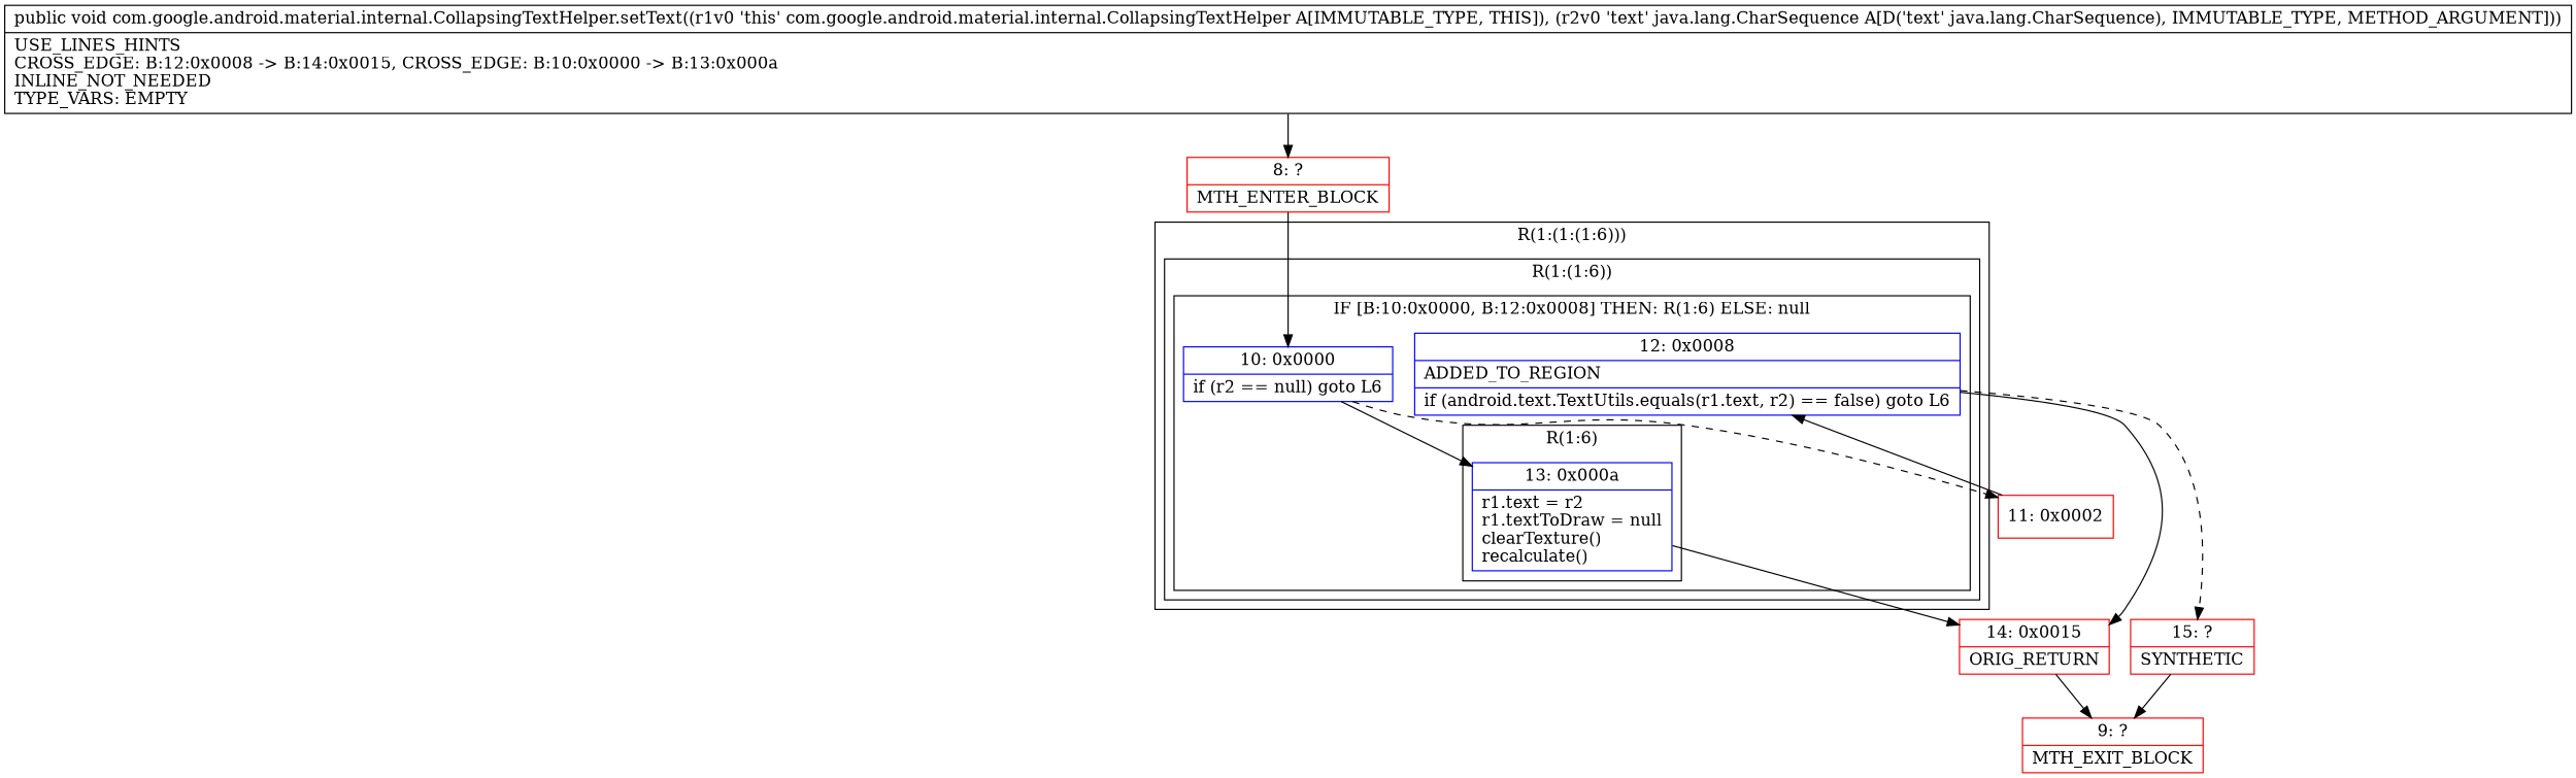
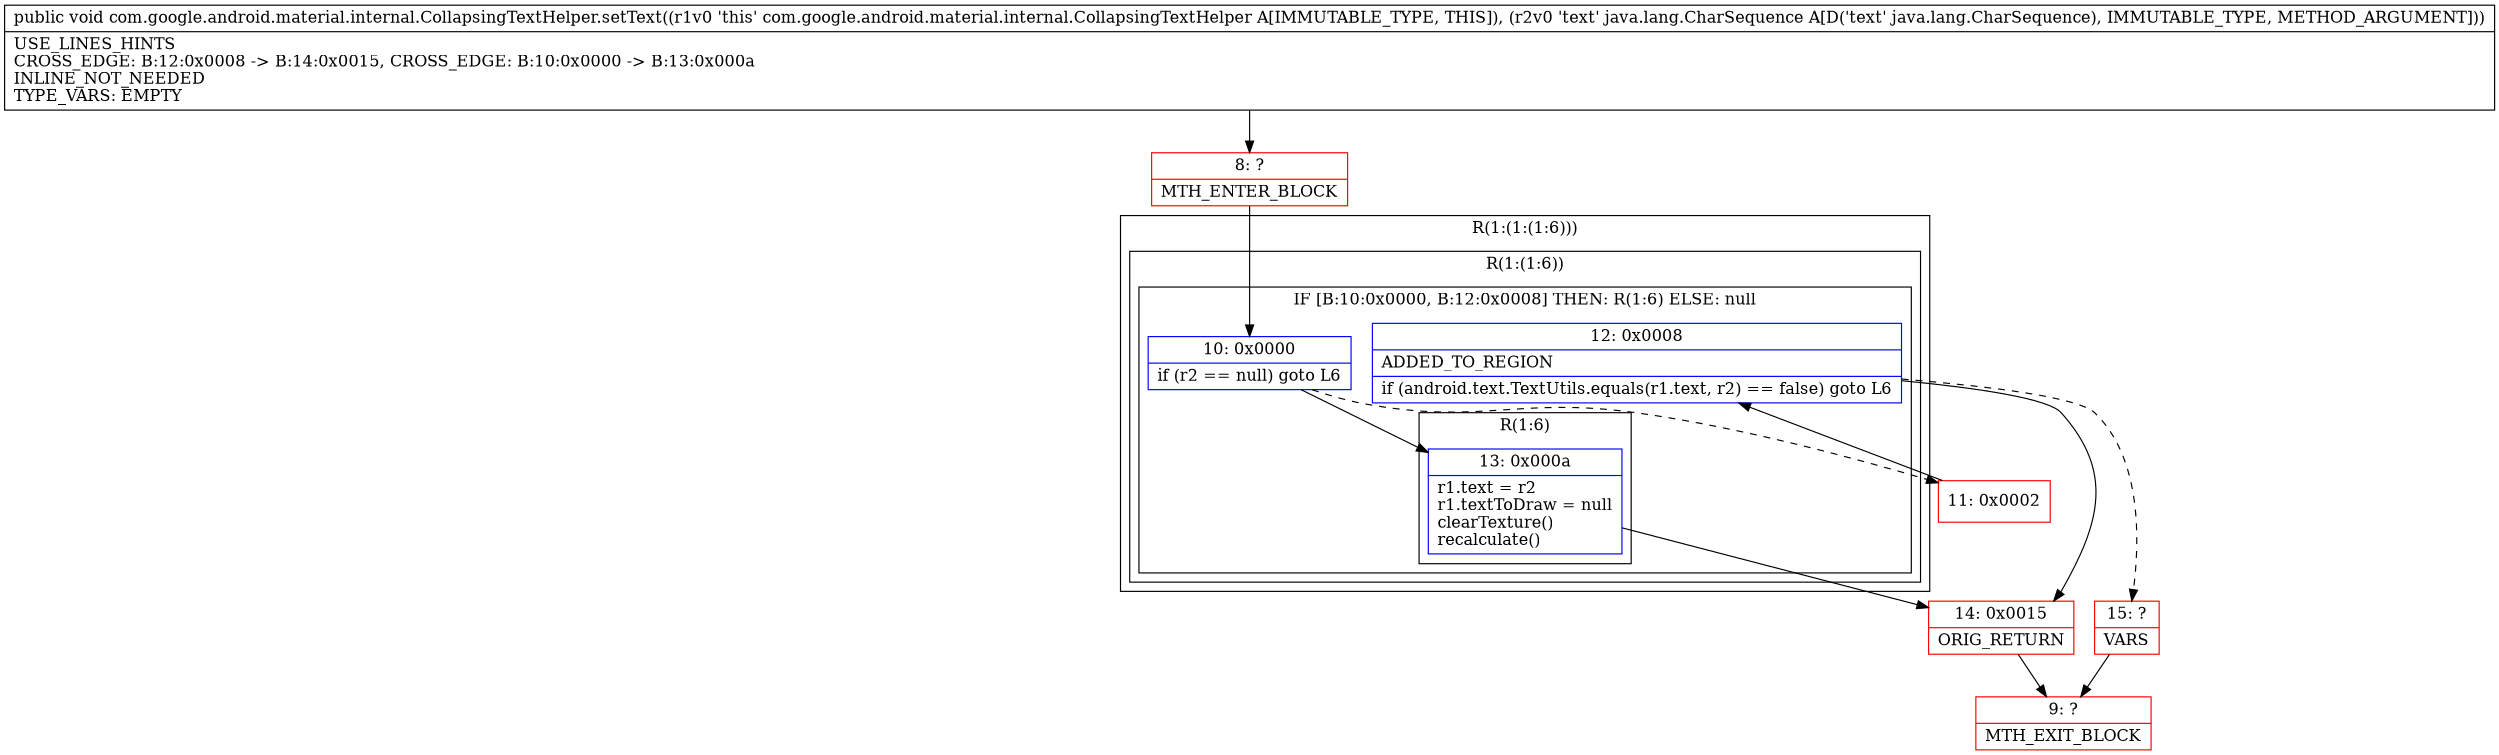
  digraph {
    node [color=red shape=record]
    n1 [color=blue label="{13\:\ 0x000a|r1.text = r2\lr1.textToDraw = null\lclearTexture()\lrecalculate()\l}"]
    n2 [color=blue label="{10\:\ 0x0000|if (r2 == null) goto L6\l}"]
    n3 [color=blue label="{12\:\ 0x0008|ADDED_TO_REGION\l|if (android.text.TextUtils.equals(r1.text, r2) == false) goto L6\l}"]
    n4 [label="{14\:\ 0x0015|ORIG_RETURN\l}"]
    n5 [label="{11\:\ 0x0002}"]
-   n6 [label="{15\:\ ?|SYNTHETIC\l}"]
+   n6 [label="{15\:\ ?|VARS\l}"]
    n7 [label="{9\:\ ?|MTH_EXIT_BLOCK\l}"]
    n8 [label="{8\:\ ?|MTH_ENTER_BLOCK\l}"]
    n9 [label="{public void com.google.android.material.internal.CollapsingTextHelper.setText((r1v0 'this' com.google.android.material.internal.CollapsingTextHelper A[IMMUTABLE_TYPE, THIS]), (r2v0 'text' java.lang.CharSequence A[D('text' java.lang.CharSequence), IMMUTABLE_TYPE, METHOD_ARGUMENT]))  | USE_LINES_HINTS\lCROSS_EDGE: B:12:0x0008 \-\> B:14:0x0015, CROSS_EDGE: B:10:0x0000 \-\> B:13:0x000a\lINLINE_NOT_NEEDED\lTYPE_VARS: EMPTY\l}" color=""]
    subgraph cluster_1 {
      label="R(1:(1:(1:6)))"
      subgraph cluster_2 {
        label="R(1:(1:6))"
        subgraph cluster_3 {
          label="IF [B:10:0x0000, B:12:0x0008] THEN: R(1:6) ELSE: null"
          n2
          n3
          subgraph cluster_4 {
            label="R(1:6)"
            n1
          }
        }
      }
    }
    n1 -> n4
    n2 -> n1
    n2 -> n5 [style=dashed]
    n3 -> n4
    n3 -> n6 [style=dashed]
    n4 -> n7
    n5 -> n3
    n6 -> n7
    n8 -> n2
    n9 -> n8
  }
